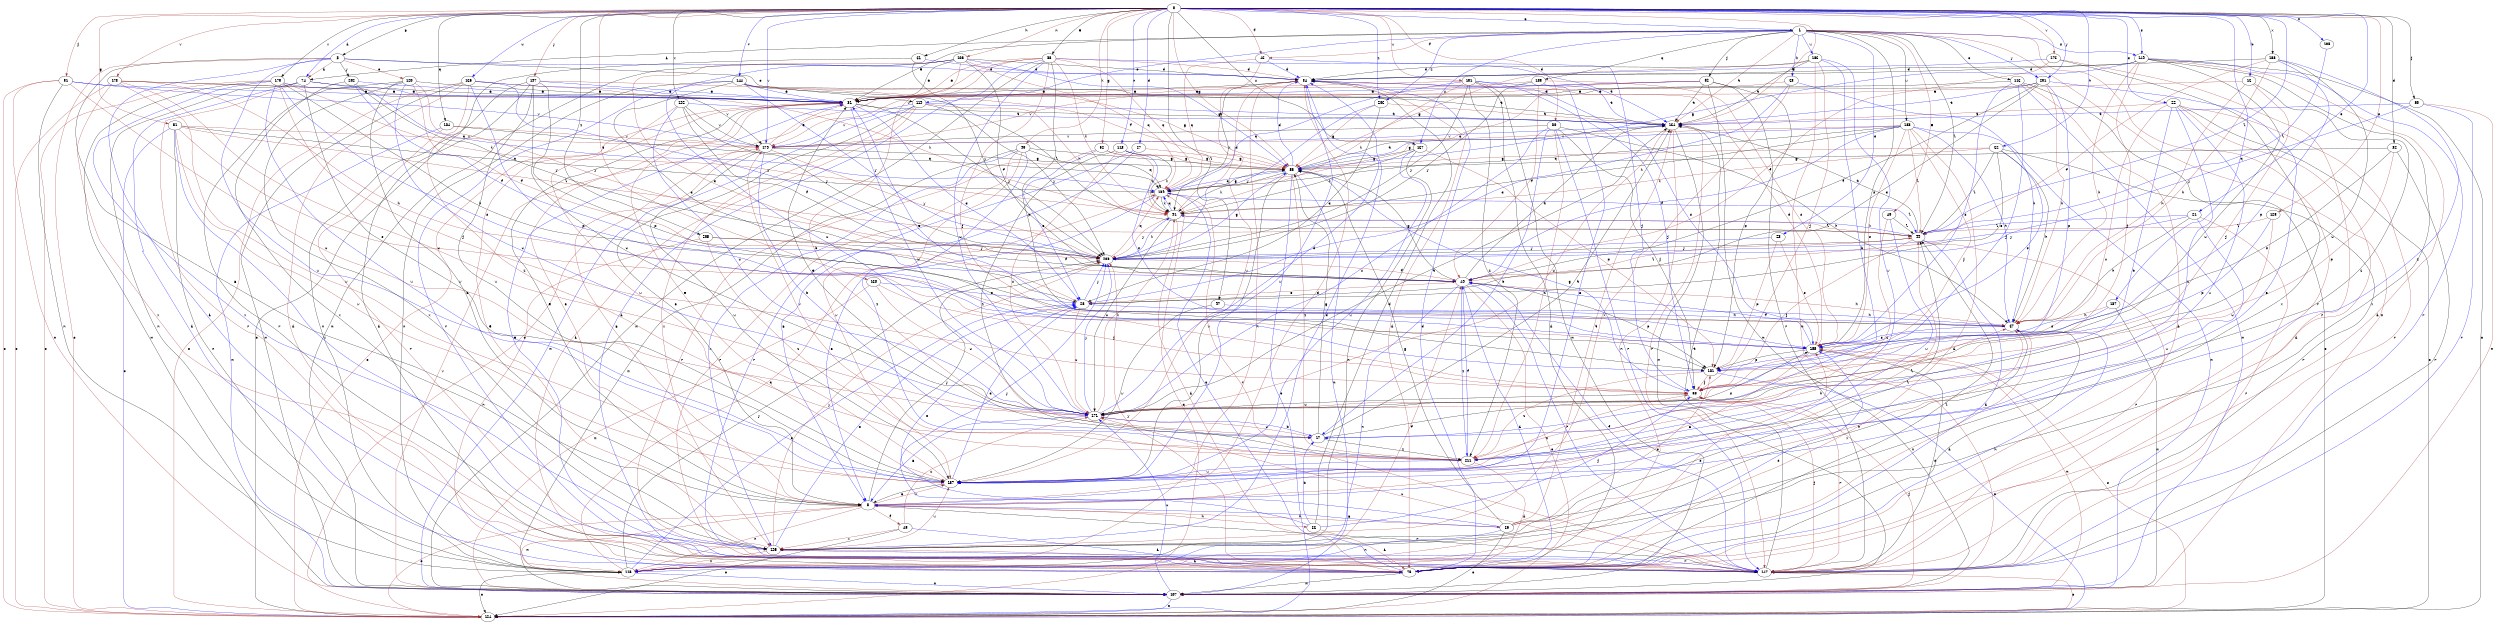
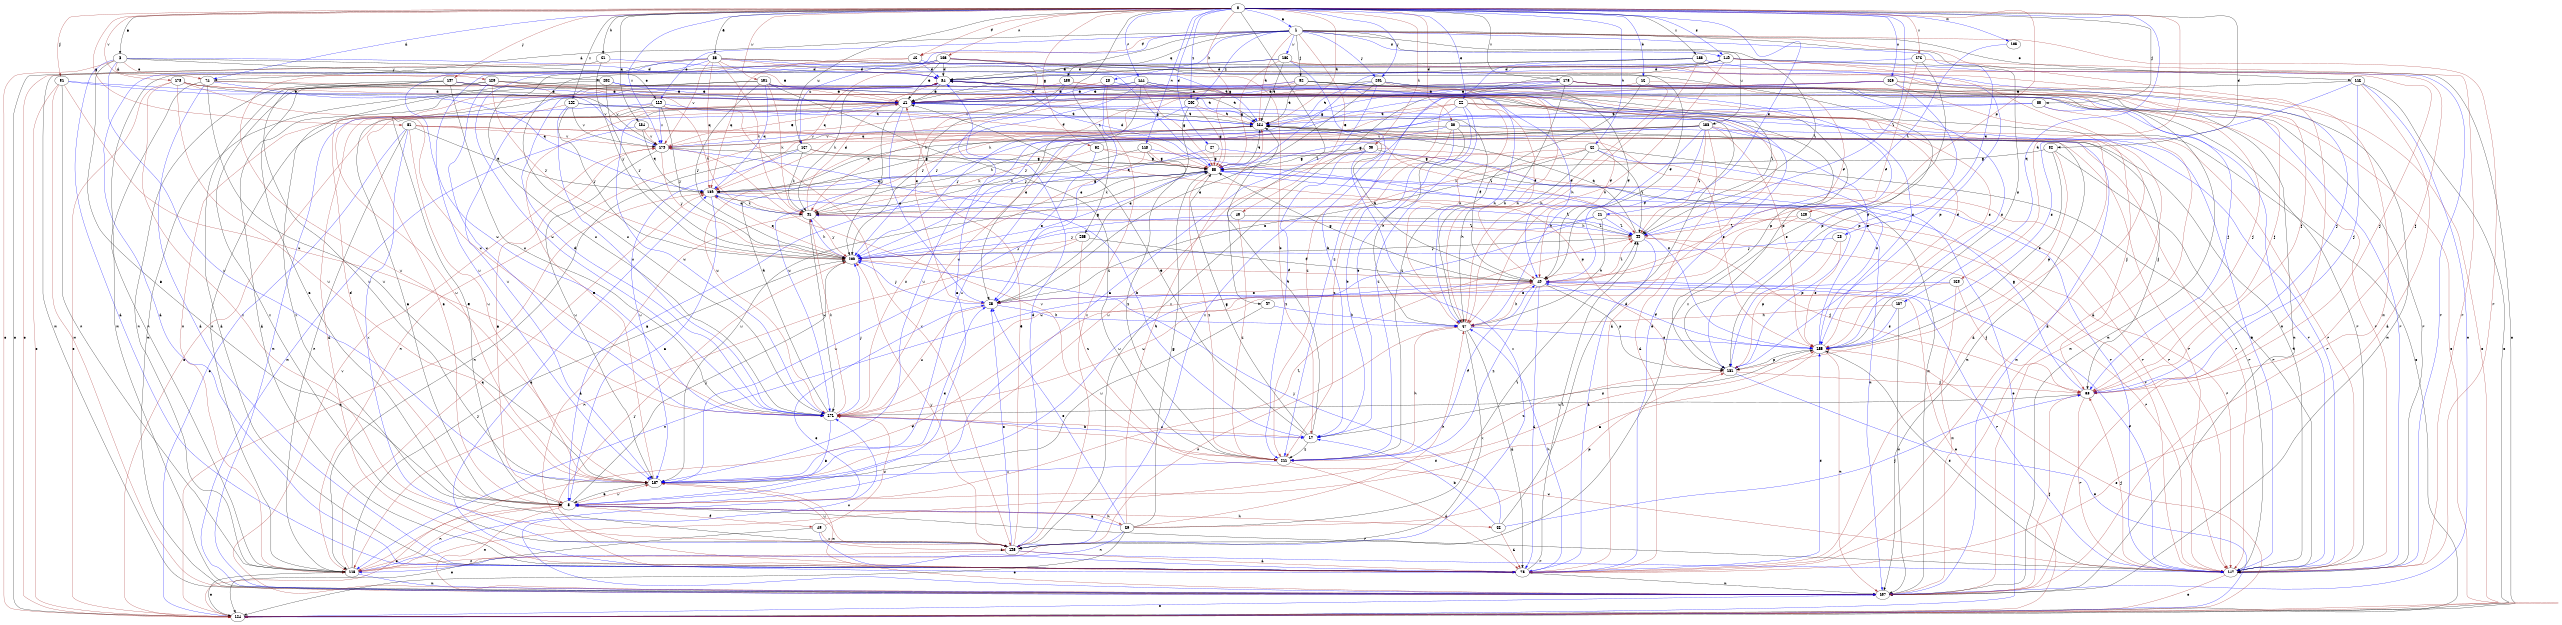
  strict digraph {
    fontname="DejaVu Sans Mono"
    node [fontname="DejaVu Sans Mono"]
    edge [color=brown fontname="DejaVu Sans Mono"]
    0
    1
    3
    16
    21
    22
    27
    30
    32
    38
    46
    51
    52
    58
    61
    62
    74
    80
    81
    90
    97
    99
    105
    108
    113
    128
    134
    137
    144
    149
    163
    164
    165
    167
    173
    176
    178
    179
    181
    188
    192
    197
    201
    205
    206
    23
    40
-   41 [label=31]
+   41
    63
    82
    107
    116
    119
    138
    147
    155
    183
    186
    8
    34
    75
    120
    124
    187
    202
    67
    83
    211
    203
    17
    171
    131
    91
    139
    115
    195
    25
    49
    48
    65
    66
    0 -> 1 [color=blue label=a]
    0 -> 3 [color=black label=a]
    0 -> 16 [color=blue label=b]
    0 -> 21 [color=blue label=c]
    0 -> 22 [color=blue label=c]
    0 -> 27 [color=blue label=d]
    0 -> 30 [label=d]
    0 -> 32 [color=black label=d]
    0 -> 38 [color=black label=e]
    0 -> 46 [label=f]
    0 -> 51 [label=g]
    0 -> 52 [label=g]
    0 -> 58 [label=g]
    0 -> 61 [color=black label=h]
    0 -> 62 [color=blue label=h]
    0 -> 74 [color=blue label=i]
    0 -> 80 [color=black label=j]
    0 -> 81 [label=j]
    0 -> 90 [label=k]
    0 -> 97 [color=black label=l]
    0 -> 99 [color=blue label=l]
    0 -> 105 [color=blue label=m]
    0 -> 108 [label=n]
    0 -> 113 [color=blue label=n]
    0 -> 128 [label=p]
    0 -> 134 [color=black label=q]
    0 -> 137 [color=blue label=q]
    0 -> 144 [color=blue label=r]
    0 -> 149 [color=blue label=s]
    0 -> 163 [label=t]
    0 -> 164 [label=t]
    0 -> 165 [color=blue label=u]
    0 -> 167 [color=black label=u]
    0 -> 173 [label=v]
    0 -> 176 [label=v]
    0 -> 178 [color=black label=v]
    0 -> 179 [color=blue label=v]
    0 -> 181 [label=w]
    0 -> 188 [color=black label=x]
    0 -> 192 [color=black label=x]
    0 -> 197 [label=y]
    0 -> 201 [color=blue label=y]
    0 -> 205 [color=black label=z]
    0 -> 206 [color=blue label=z]
    1 -> 46 [label=f]
    1 -> 74 [color=black label=i]
    1 -> 99 [color=black label=l]
    1 -> 149 [color=blue label=s]
    1 -> 164 [label=t]
    1 -> 167 [color=blue label=u]
    1 -> 201 [color=blue label=y]
    1 -> 206 [color=blue label=z]
    1 -> 23 [color=blue label=c]
    1 -> 40 [label=e]
    1 -> 41 [color=black label=e]
    1 -> 63 [color=blue label=h]
    1 -> 82 [color=black label=j]
    1 -> 107 [label=m]
    1 -> 116 [color=black label=o]
    1 -> 119 [color=blue label=o]
    1 -> 138 [color=black label=q]
    1 -> 147 [label=r]
    1 -> 155 [color=black label=s]
    1 -> 183 [color=black label=w]
    1 -> 186 [color=blue label=w]
    3 -> 74 [label=i]
    3 -> 119 [color=black label=o]
    3 -> 8 [color=black label=a]
    3 -> 34 [color=blue label=d]
    3 -> 75 [color=blue label=i]
    3 -> 120 [label=o]
    3 -> 124 [label=o]
    3 -> 187 [color=blue label=w]
    3 -> 202 [color=black label=y]
    16 -> 41 [label=e]
    16 -> 67 [label=h]
    16 -> 83 [label=j]
    16 -> 211 [color=black label=z]
    21 -> 99 [color=blue label=l]
    21 -> 147 [label=r]
    21 -> 187 [color=blue label=w]
    21 -> 67 [color=black label=h]
    21 -> 203 [color=blue label=y]
    22 -> 164 [label=t]
    22 -> 147 [label=r]
    22 -> 75 [label=i]
    22 -> 124 [color=black label=o]
    22 -> 187 [color=blue label=w]
    22 -> 211 [color=blue label=z]
    22 -> 17 [color=blue label=b]
    22 -> 171 [label=u]
    27 -> 58 [label=g]
    27 -> 147 [color=blue label=r]
    27 -> 8 [color=blue label=a]
    30 -> 179 [color=black label=v]
    30 -> 147 [color=blue label=r]
    30 -> 67 [color=black label=h]
    30 -> 83 [color=black label=j]
    30 -> 211 [label=z]
    30 -> 17 [color=blue label=b]
    30 -> 171 [color=blue label=u]
    32 -> 58 [color=black label=g]
    32 -> 147 [color=black label=r]
    32 -> 155 [color=black label=s]
    32 -> 131 [label=p]
    38 -> 164 [color=blue label=t]
    38 -> 179 [label=v]
    38 -> 41 [label=e]
    38 -> 107 [color=black label=m]
    38 -> 34 [label=d]
    38 -> 75 [color=blue label=i]
    38 -> 124 [label=o]
    38 -> 83 [label=j]
    38 -> 171 [color=blue label=u]
    38 -> 131 [color=black label=p]
    38 -> 91 [label=k]
    38 -> 139 [label=q]
    46 -> 34 [color=blue label=d]
    46 -> 187 [label=w]
    46 -> 83 [color=blue label=j]
    46 -> 139 [label=q]
    51 -> 99 [label=l]
    51 -> 179 [label=v]
    51 -> 155 [label=s]
    51 -> 124 [color=blue label=o]
    51 -> 187 [label=w]
    51 -> 139 [color=black label=q]
    51 -> 115 [color=black label=n]
    51 -> 195 [color=blue label=x]
    52 -> 58 [label=g]
    52 -> 147 [label=r]
    52 -> 91 [label=k]
    52 -> 25 [color=blue label=c]
    58 -> 164 [color=black label=t]
    58 -> 107 [color=blue label=m]
    58 -> 34 [color=blue label=d]
    58 -> 124 [color=blue label=o]
    58 -> 187 [color=black label=w]
    58 -> 211 [label=z]
    58 -> 91 [color=black label=k]
    58 -> 139 [color=blue label=q]
    61 -> 34 [color=blue label=d]
    61 -> 124 [color=black label=o]
    61 -> 203 [color=black label=y]
    62 -> 58 [label=g]
    62 -> 99 [color=black label=l]
    62 -> 147 [color=black label=r]
    62 -> 155 [color=blue label=s]
    62 -> 67 [color=black label=h]
    62 -> 91 [label=k]
    62 -> 25 [color=black label=c]
    74 -> 41 [color=black label=e]
    74 -> 147 [label=r]
    74 -> 75 [color=blue label=i]
    74 -> 187 [color=black label=w]
    74 -> 139 [color=blue label=q]
    74 -> 115 [color=black label=n]
    80 -> 164 [color=blue label=t]
    80 -> 107 [label=m]
    80 -> 147 [color=blue label=r]
    80 -> 203 [color=blue label=y]
    81 -> 179 [color=blue label=v]
    81 -> 41 [color=blue label=e]
    81 -> 107 [label=m]
    81 -> 124 [label=o]
    81 -> 171 [label=u]
    81 -> 115 [color=black label=n]
    90 -> 58 [color=black label=g]
    90 -> 107 [color=black label=m]
    90 -> 147 [label=r]
    90 -> 187 [label=w]
    90 -> 211 [color=blue label=z]
    90 -> 139 [color=black label=q]
    90 -> 195 [color=blue label=x]
    97 -> 187 [color=black label=w]
    97 -> 67 [color=blue label=h]
    99 -> 164 [color=black label=t]
    99 -> 147 [label=r]
    99 -> 75 [color=blue label=i]
    99 -> 83 [label=j]
    99 -> 203 [color=black label=y]
    99 -> 91 [color=blue label=k]
    105 -> 99 [color=blue label=l]
    108 -> 58 [color=blue label=g]
    108 -> 41 [color=black label=e]
    108 -> 107 [color=black label=m]
    108 -> 34 [color=black label=d]
    108 -> 17 [label=b]
    108 -> 171 [color=blue label=u]
    108 -> 139 [label=q]
    108 -> 25 [label=c]
    108 -> 49 [color=black label=f]
    113 -> 58 [label=g]
    113 -> 155 [color=blue label=s]
    113 -> 211 [color=black label=z]
    113 -> 171 [label=u]
    113 -> 91 [color=black label=k]
    128 -> 99 [label=l]
    128 -> 171 [label=u]
    128 -> 131 [color=blue label=p]
    134 -> 179 [label=v]
    134 -> 107 [color=blue label=m]
    134 -> 147 [label=r]
    134 -> 139 [color=black label=q]
    137 -> 107 [color=black label=m]
    137 -> 155 [color=blue label=s]
    137 -> 67 [label=h]
    144 -> 58 [label=g]
    144 -> 99 [color=black label=l]
    144 -> 164 [color=black label=t]
    144 -> 41 [color=blue label=e]
    144 -> 147 [color=blue label=r]
    144 -> 203 [color=blue label=y]
    144 -> 115 [color=black label=n]
    144 -> 25 [color=black label=c]
    149 -> 58 [color=blue label=g]
    149 -> 147 [color=blue label=r]
    149 -> 34 [color=black label=d]
    149 -> 75 [label=i]
    149 -> 124 [color=black label=o]
    149 -> 67 [label=h]
    149 -> 83 [label=j]
    149 -> 171 [color=black label=u]
    149 -> 195 [color=black label=x]
    163 -> 107 [label=m]
    163 -> 83 [label=j]
    163 -> 171 [label=u]
    163 -> 25 [color=blue label=c]
    164 -> 179 [color=blue label=v]
    164 -> 107 [color=black label=m]
    164 -> 147 [label=r]
    164 -> 171 [label=u]
    164 -> 115 [label=n]
    165 -> 41 [color=blue label=e]
    165 -> 107 [color=black label=m]
    165 -> 75 [label=i]
    165 -> 124 [label=o]
    165 -> 211 [label=z]
    165 -> 203 [color=blue label=y]
    165 -> 131 [color=blue label=p]
    165 -> 91 [label=k]
    167 -> 58 [color=black label=g]
    167 -> 187 [color=blue label=w]
    167 -> 131 [label=p]
    167 -> 91 [color=black label=k]
    167 -> 115 [color=black label=n]
    173 -> 179 [color=black label=v]
    173 -> 41 [label=e]
    173 -> 124 [label=o]
    173 -> 187 [label=w]
    173 -> 67 [label=h]
    173 -> 171 [label=u]
    173 -> 195 [label=x]
    176 -> 147 [label=r]
    176 -> 34 [color=blue label=d]
    176 -> 195 [color=black label=x]
    176 -> 49 [label=f]
    178 -> 41 [color=blue label=e]
    178 -> 107 [color=black label=m]
    178 -> 155 [color=blue label=s]
    178 -> 124 [label=o]
    178 -> 187 [color=blue label=w]
    178 -> 67 [color=black label=h]
    178 -> 83 [label=j]
    178 -> 91 [label=k]
    178 -> 195 [color=blue label=x]
    179 -> 58 [color=black label=g]
    179 -> 41 [label=e]
    179 -> 8 [label=a]
    179 -> 187 [color=black label=w]
    179 -> 203 [label=y]
    179 -> 17 [color=blue label=b]
    181 -> 164 [color=blue label=t]
    181 -> 41 [label=e]
    181 -> 107 [color=black label=m]
    181 -> 75 [color=black label=i]
    181 -> 83 [color=blue label=j]
    181 -> 211 [color=black label=z]
    181 -> 203 [color=black label=y]
    181 -> 91 [label=k]
    181 -> 139 [color=blue label=q]
    188 -> 34 [color=black label=d]
    188 -> 67 [label=h]
    188 -> 211 [color=blue label=z]
    188 -> 171 [color=black label=u]
    188 -> 131 [color=blue label=p]
    188 -> 49 [label=f]
    192 -> 164 [color=blue label=t]
    192 -> 179 [color=black label=v]
    192 -> 187 [label=w]
    192 -> 203 [color=black label=y]
    192 -> 171 [color=blue label=u]
    192 -> 49 [color=black label=f]
    197 -> 58 [label=f]
    197 -> 41 [color=blue label=e]
    197 -> 75 [color=black label=i]
    197 -> 187 [color=black label=w]
    197 -> 171 [color=black label=u]
    197 -> 131 [color=black label=p]
    197 -> 115 [color=black label=n]
    201 -> 164 [color=blue label=t]
    201 -> 41 [color=black label=e]
    201 -> 8 [color=blue label=a]
    201 -> 67 [label=h]
    201 -> 131 [color=blue label=p]
    201 -> 25 [color=black label=c]
    201 -> 49 [color=black label=f]
    205 -> 211 [label=z]
    205 -> 203 [label=y]
    205 -> 115 [label=n]
    205 -> 49 [color=black label=f]
    206 -> 58 [label=g]
    206 -> 164 [label=t]
    206 -> 203 [color=blue label=y]
    206 -> 25 [color=black label=c]
    23 -> 155 [label=s]
    23 -> 203 [color=blue label=y]
    23 -> 131 [label=p]
    40 -> 99 [color=black label=l]
    40 -> 187 [color=blue label=w]
    40 -> 211 [label=z]
    41 -> 164 [color=black label=t]
    41 -> 8 [label=a]
    41 -> 124 [label=o]
    41 -> 203 [color=black label=y]
    41 -> 171 [color=blue label=u]
    41 -> 25 [color=blue label=c]
    63 -> 41 [label=e]
    63 -> 67 [color=blue label=h]
    63 -> 195 [label=x]
    63 -> 25 [color=blue label=c]
    82 -> 164 [color=black label=t]
    82 -> 179 [label=v]
    82 -> 41 [color=blue label=e]
    82 -> 107 [color=black label=m]
    82 -> 147 [color=black label=r]
    82 -> 131 [color=black label=p]
    82 -> 139 [label=q]
    107 -> 179 [label=v]
    107 -> 124 [color=blue label=o]
    107 -> 83 [label=j]
    107 -> 171 [color=blue label=u]
    116 -> 41 [color=black label=e]
    116 -> 107 [color=blue label=m]
    116 -> 155 [color=blue label=s]
    116 -> 75 [label=i]
    116 -> 124 [color=black label=o]
    116 -> 83 [color=blue label=j]
    119 -> 164 [color=blue label=t]
    119 -> 179 [color=blue label=v]
    119 -> 107 [color=blue label=m]
    119 -> 8 [color=black label=a]
    119 -> 75 [label=i]
    119 -> 203 [color=black label=y]
    119 -> 91 [label=k]
    119 -> 195 [label=x]
    138 -> 41 [label=e]
    138 -> 155 [label=s]
    138 -> 8 [color=blue label=a]
    138 -> 203 [color=black label=y]
    138 -> 49 [label=f]
    147 -> 164 [color=black label=t]
    147 -> 41 [color=blue label=e]
    147 -> 155 [color=black label=s]
    147 -> 124 [label=o]
    147 -> 83 [label=j]
    147 -> 171 [label=u]
    147 -> 49 [color=blue label=f]
    155 -> 41 [color=blue label=e]
    155 -> 107 [label=m]
    155 -> 8 [label=a]
    155 -> 34 [label=d]
    155 -> 131 [color=black label=p]
    155 -> 49 [color=blue label=f]
    183 -> 58 [color=blue label=g]
    183 -> 99 [label=l]
    183 -> 179 [label=v]
    183 -> 107 [color=blue label=m]
    183 -> 155 [label=s]
    183 -> 75 [label=i]
    183 -> 67 [color=blue label=h]
    183 -> 83 [label=j]
    183 -> 91 [color=black label=k]
    183 -> 139 [color=black label=q]
    183 -> 49 [color=blue label=f]
    186 -> 58 [label=g]
    186 -> 164 [color=black label=t]
    186 -> 107 [label=m]
    186 -> 34 [color=black label=d]
    186 -> 187 [color=blue label=w]
    186 -> 83 [label=j]
    186 -> 17 [color=blue label=b]
    8 -> 99 [label=l]
    8 -> 41 [color=black label=e]
    8 -> 107 [label=m]
    8 -> 147 [color=black label=r]
    8 -> 34 [label=d]
    8 -> 124 [label=o]
    8 -> 187 [label=w]
    8 -> 203 [color=black label=y]
    8 -> 115 [label=n]
    8 -> 48 [label=f]
    8 -> 65 [label=h]
    8 -> 66 [label=h]
    34 -> 41 [color=black label=e]
    34 -> 155 [color=blue label=s]
    34 -> 75 [label=i]
    34 -> 187 [color=blue label=w]
    34 -> 91 [color=black label=k]
    34 -> 115 [label=n]
    75 -> 99 [color=black label=l]
    75 -> 107 [color=black label=m]
    75 -> 155 [color=blue label=s]
    75 -> 34 [color=blue label=d]
    75 -> 67 [color=blue label=h]
    75 -> 203 [label=y]
    75 -> 139 [color=blue label=q]
    120 -> 41 [color=black label=e]
    120 -> 147 [color=black label=r]
    120 -> 8 [color=black label=a]
    120 -> 203 [label=y]
    120 -> 171 [color=blue label=u]
    120 -> 195 [color=black label=x]
    120 -> 49 [label=f]
    124 -> 155 [label=s]
    124 -> 139 [label=q]
    187 -> 41 [label=e]
-   187 -> 83 [label=m]
+   187 -> 107 [label=m]
    187 -> 8 [color=black label=a]
    187 -> 25 [color=blue label=c]
    202 -> 41 [color=blue label=e]
    202 -> 203 [color=black label=y]
    202 -> 195 [color=black label=x]
    202 -> 49 [color=blue label=f]
    67 -> 155 [color=blue label=s]
    67 -> 75 [color=black label=i]
    67 -> 115 [label=n]
    67 -> 195 [color=black label=x]
    83 -> 58 [color=blue label=g]
    83 -> 147 [label=r]
    83 -> 171 [color=black label=u]
    211 -> 179 [label=v]
    211 -> 75 [label=i]
    211 -> 187 [color=blue label=w]
    211 -> 67 [label=h]
    211 -> 49 [color=blue label=f]
    203 -> 58 [color=blue label=g]
    203 -> 91 [color=blue label=k]
    203 -> 139 [label=q]
    203 -> 49 [label=f]
    17 -> 58 [color=black label=g]
    17 -> 164 [color=black label=t]
    17 -> 41 [color=black label=e]
    17 -> 155 [color=black label=s]
    17 -> 211 [color=black label=z]
    17 -> 171 [label=u]
    171 -> 164 [color=black label=t]
    171 -> 8 [color=blue label=a]
    171 -> 34 [color=blue label=d]
    171 -> 203 [color=blue label=y]
    171 -> 17 [color=blue label=b]
    171 -> 91 [label=k]
    131 -> 124 [color=blue label=o]
    131 -> 83 [label=j]
    131 -> 211 [label=z]
    91 -> 99 [label=l]
    91 -> 34 [label=d]
    91 -> 75 [label=i]
    91 -> 203 [label=y]
    91 -> 171 [color=black label=u]
    91 -> 139 [color=blue label=q]
    139 -> 58 [color=black label=g]
    139 -> 99 [color=blue label=l]
    139 -> 147 [label=r]
    139 -> 8 [color=blue label=a]
    139 -> 91 [color=black label=k]
    115 -> 107 [color=blue label=m]
    115 -> 155 [label=s]
    115 -> 124 [color=black label=o]
    115 -> 203 [color=black label=y]
    115 -> 139 [label=q]
    115 -> 25 [color=blue label=c]
    115 -> 49 [label=f]
    195 -> 41 [label=e]
    195 -> 147 [color=blue label=r]
    195 -> 34 [color=blue label=d]
    195 -> 75 [label=i]
    195 -> 187 [label=w]
    195 -> 203 [label=y]
    195 -> 115 [label=n]
    195 -> 25 [color=blue label=c]
    25 -> 67 [color=blue label=h]
    25 -> 203 [color=blue label=y]
    25 -> 171 [label=u]
    49 -> 58 [color=black label=g]
    49 -> 99 [label=l]
    49 -> 164 [color=black label=t]
    49 -> 147 [color=blue label=r]
    49 -> 75 [color=blue label=i]
    49 -> 124 [label=o]
    49 -> 67 [label=h]
    49 -> 211 [color=blue label=z]
    49 -> 131 [color=black label=p]
    49 -> 115 [color=blue label=n]
    49 -> 25 [label=c]
    48 -> 75 [color=blue label=i]
    48 -> 124 [color=black label=o]
    48 -> 171 [label=u]
    48 -> 195 [label=x]
    65 -> 58 [color=black label=g]
    65 -> 99 [color=black label=l]
    65 -> 164 [label=t]
    65 -> 8 [color=blue label=a]
    65 -> 124 [color=black label=o]
    65 -> 67 [label=h]
    65 -> 131 [label=p]
    65 -> 115 [color=blue label=n]
    65 -> 25 [color=blue label=c]
    66 -> 34 [color=black label=d]
    66 -> 75 [label=i]
    66 -> 83 [color=blue label=j]
    66 -> 203 [color=blue label=y]
    66 -> 17 [color=blue label=b]
  }
